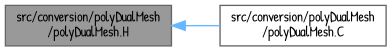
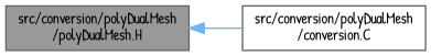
  digraph {
    rankdir=LR
    fontname="Patrick Hand"
    node [fontname="Patrick Hand" fontsize=10 shape=box style=filled]
    n1 [color=gray40 fillcolor=grey60 fontcolor=black height=0.2 label="src/conversion/polyDualMesh\l/polyDualMesh.H" width=0.4]
-   n2 [color=grey40 fillcolor=white height=0.2 label="src/conversion/polyDualMesh\l/polyDualMesh.C" width=0.4]
+   n2 [color=grey40 fillcolor=white height=0.2 label="src/conversion/polyDualMesh\l/conversion.C" width=0.4]
    n1 -> n2 [color=steelblue1 dir=back fontname="Patrick Hand" fontsize=10 labelfontname=Helvetica labelfontsize=10 style=solid]
  }
